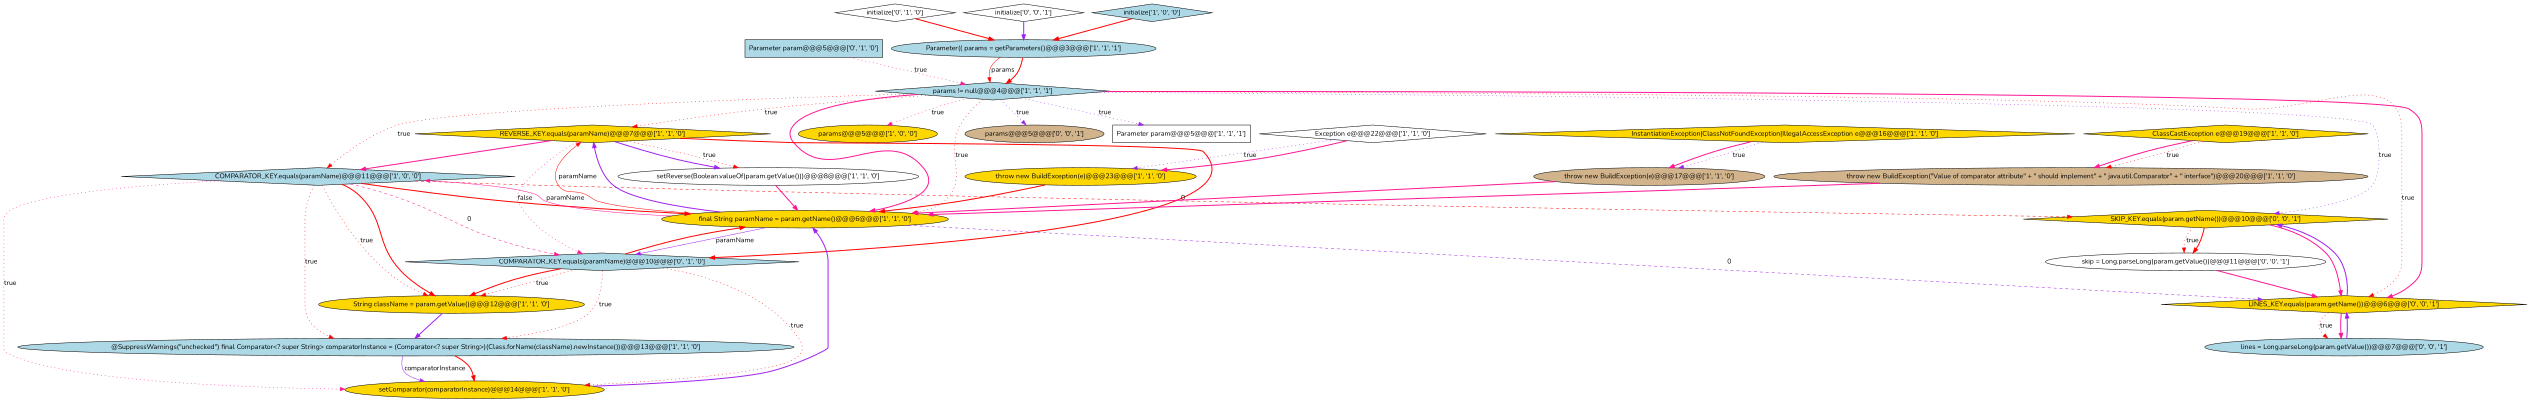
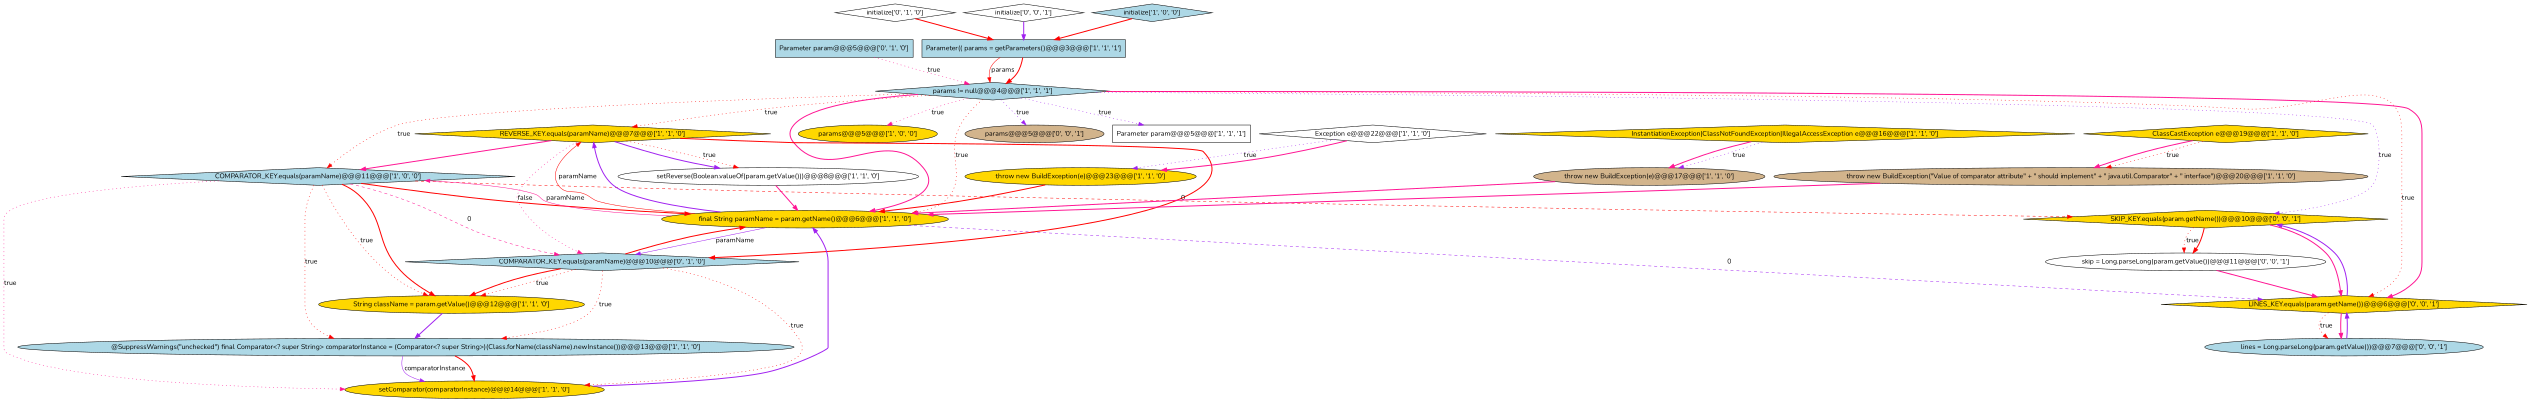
  digraph {
    fontname=Nunito
    node [fillcolor=gold fontname=Nunito shape=ellipse style=filled]
    edge [color=red fontname=Nunito style=bold]
    n1 [fillcolor=lightblue label="params != null@@@4@@@['1', '1', '1']" shape=diamond]
    n2 [label="params@@@5@@@['1', '0', '0']"]
    n3 [label="REVERSE_KEY.equals(paramName)@@@7@@@['1', '1', '0']" shape=diamond]
    n4 [fillcolor=tan label="params@@@5@@@['0', '0', '1']"]
    n5 [fillcolor=white label="Parameter param@@@5@@@['1', '1', '1']" shape=box]
    n6 [fillcolor=lightblue label="COMPARATOR_KEY.equals(paramName)@@@11@@@['1', '0', '0']" shape=diamond]
    n7 [label="LINES_KEY.equals(param.getName())@@@6@@@['0', '0', '1']" shape=diamond]
    n8 [label="SKIP_KEY.equals(param.getName())@@@10@@@['0', '0', '1']" shape=diamond]
    n9 [label="final String paramName = param.getName()@@@6@@@['1', '1', '0']"]
    n10 [fillcolor=lightblue label="Parameter param@@@5@@@['0', '1', '0']" shape=box]
    n11 [fillcolor=white label="setReverse(Boolean.valueOf(param.getValue()))@@@8@@@['1', '1', '0']"]
    n12 [fillcolor=lightblue label="COMPARATOR_KEY.equals(paramName)@@@10@@@['0', '1', '0']" shape=diamond]
    n13 [fillcolor=lightblue label="@SuppressWarnings(\"unchecked\") final Comparator<? super String> comparatorInstance = (Comparator<? super String>)(Class.forName(className).newInstance())@@@13@@@['1', '1', '0']"]
    n14 [label="setComparator(comparatorInstance)@@@14@@@['1', '1', '0']"]
    n15 [label="String className = param.getValue()@@@12@@@['1', '1', '0']"]
    n16 [fillcolor=lightblue label="lines = Long.parseLong(param.getValue())@@@7@@@['0', '0', '1']"]
    n17 [fillcolor=white label="skip = Long.parseLong(param.getValue())@@@11@@@['0', '0', '1']"]
    n18 [fillcolor=white label="initialize['0', '1', '0']" shape=diamond]
-   n19 [fillcolor=lightblue label="Parameter(( params = getParameters()@@@3@@@['1', '1', '1']"]
+   n19 [fillcolor=lightblue label="Parameter(( params = getParameters()@@@3@@@['1', '1', '1']" shape=box]
    n20 [fillcolor=white label="Exception e@@@22@@@['1', '1', '0']" shape=diamond]
    n21 [label="throw new BuildException(e)@@@23@@@['1', '1', '0']"]
    n22 [fillcolor=white label="initialize['0', '0', '1']" shape=diamond]
    n23 [label="InstantiationException|ClassNotFoundException|IllegalAccessException e@@@16@@@['1', '1', '0']" shape=diamond]
    n24 [fillcolor=tan label="throw new BuildException(e)@@@17@@@['1', '1', '0']"]
    n25 [fillcolor=tan label="throw new BuildException(\"Value of comparator attribute\" + \" should implement\" + \" java.util.Comparator\" + \" interface\")@@@20@@@['1', '1', '0']"]
    n26 [fillcolor=lightblue label="initialize['1', '0', '0']" shape=diamond]
    n27 [label="ClassCastException e@@@19@@@['1', '1', '0']" shape=diamond]
    n1 -> n2 [color=deeppink label=true style=dotted]
    n1 -> n3 [label=true style=dotted]
    n1 -> n4 [color=purple label=true style=dotted]
    n1 -> n5 [color=purple label=true style=dotted]
    n1 -> n6 [label=true style=dotted]
    n1 -> n7 [color=deeppink]
    n1 -> n7 [label=true style=dotted]
    n1 -> n8 [color=purple label=true style=dotted]
    n1 -> n9 [color=deeppink]
    n1 -> n9 [label=true style=dotted]
    n3 -> n6 [color=deeppink]
    n3 -> n11 [label=true style=dotted]
    n3 -> n11 [color=purple]
    n3 -> n12
    n3 -> n12 [color=deeppink label=false style=dotted]
    n6 -> n8 [label=0 style=dashed]
    n6 -> n9
    n6 -> n12 [color=deeppink label=0 style=dashed]
    n6 -> n13 [label=true style=dotted]
    n6 -> n14 [color=deeppink label=true style=dotted]
    n6 -> n15
    n6 -> n15 [label=true style=dotted]
    n7 -> n8 [color=purple]
    n7 -> n16 [label=true style=dotted]
    n7 -> n16 [color=deeppink]
    n8 -> n7 [color=deeppink]
    n8 -> n17 [label=true style=dotted]
    n8 -> n17
    n9 -> n3 [label=paramName style=solid]
    n9 -> n3 [color=purple]
    n9 -> n6 [color=deeppink label=paramName style=solid]
    n9 -> n7 [color=purple label=0 style=dashed]
    n9 -> n12 [color=purple label=paramName style=solid]
    n10 -> n1 [color=deeppink label=true style=dotted]
    n11 -> n9 [color=deeppink]
    n12 -> n9
    n12 -> n13 [label=true style=dotted]
    n12 -> n14 [label=true style=dotted]
    n12 -> n15
    n12 -> n15 [label=true style=dotted]
    n13 -> n14
    n13 -> n14 [color=purple label=comparatorInstance style=solid]
    n14 -> n9 [color=purple]
    n15 -> n13 [color=purple]
    n16 -> n7 [color=purple]
    n17 -> n7 [color=deeppink]
    n18 -> n19
    n19 -> n1
    n19 -> n1 [label=params style=solid]
    n20 -> n21 [color=purple label=true style=dotted]
    n20 -> n21 [color=deeppink]
    n21 -> n9
    n22 -> n19 [color=purple]
    n23 -> n24 [color=deeppink]
    n23 -> n24 [color=purple label=true style=dotted]
    n24 -> n9 [color=deeppink]
    n25 -> n9 [color=deeppink]
    n26 -> n19
    n27 -> n25 [color=deeppink]
    n27 -> n25 [label=true style=dotted]
  }
